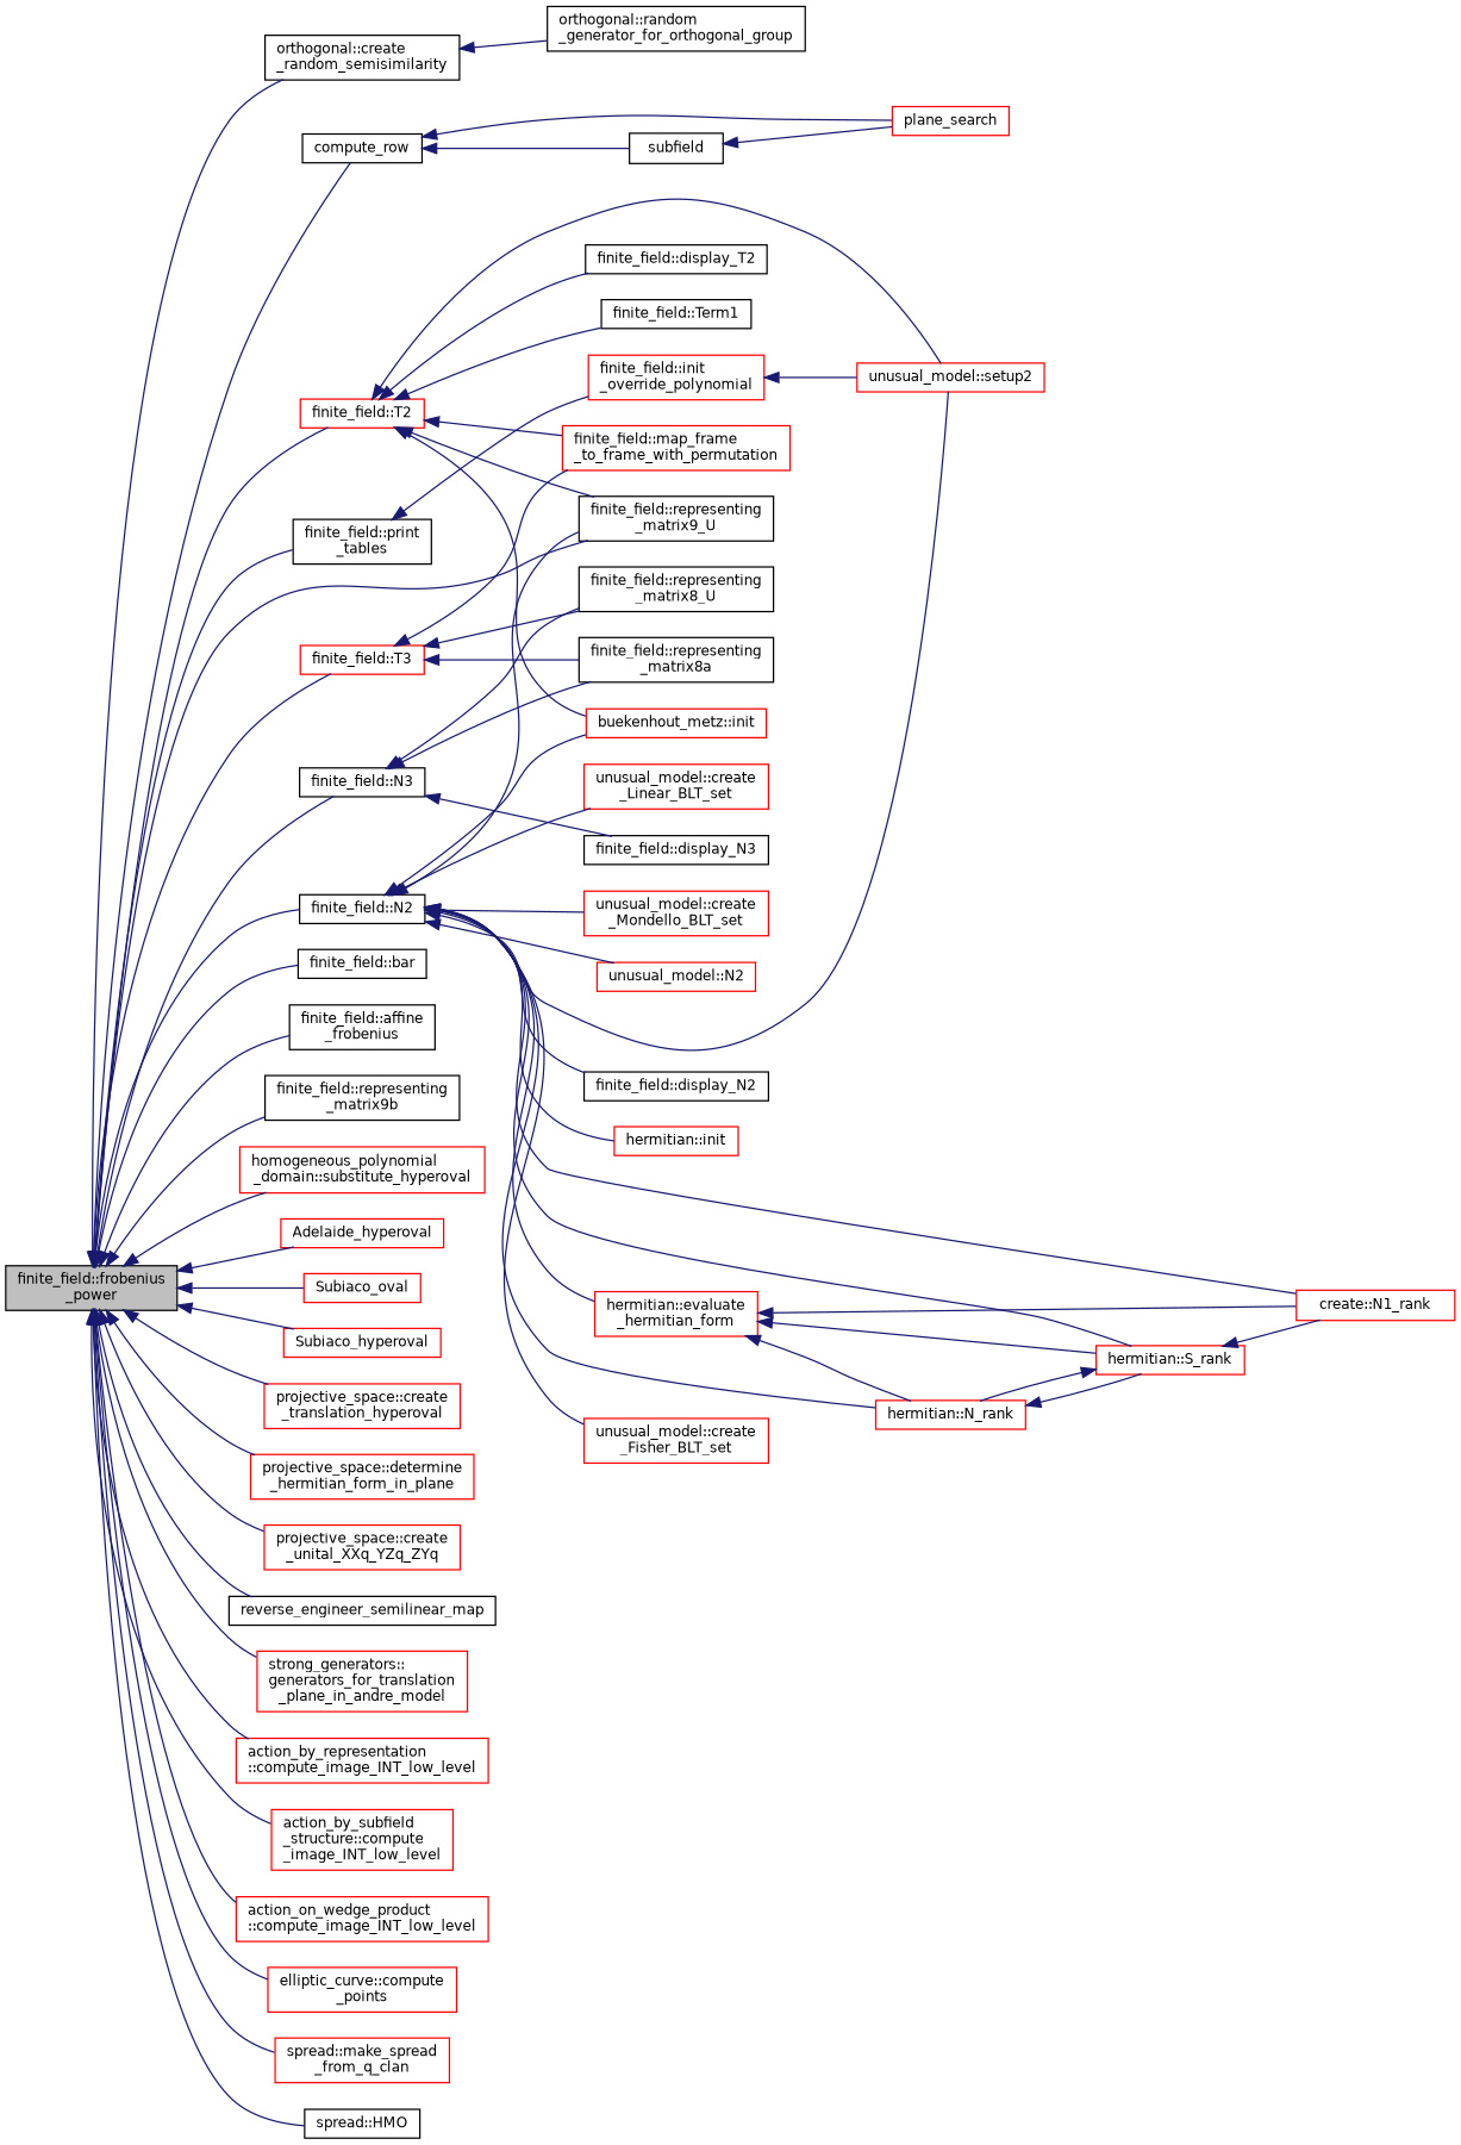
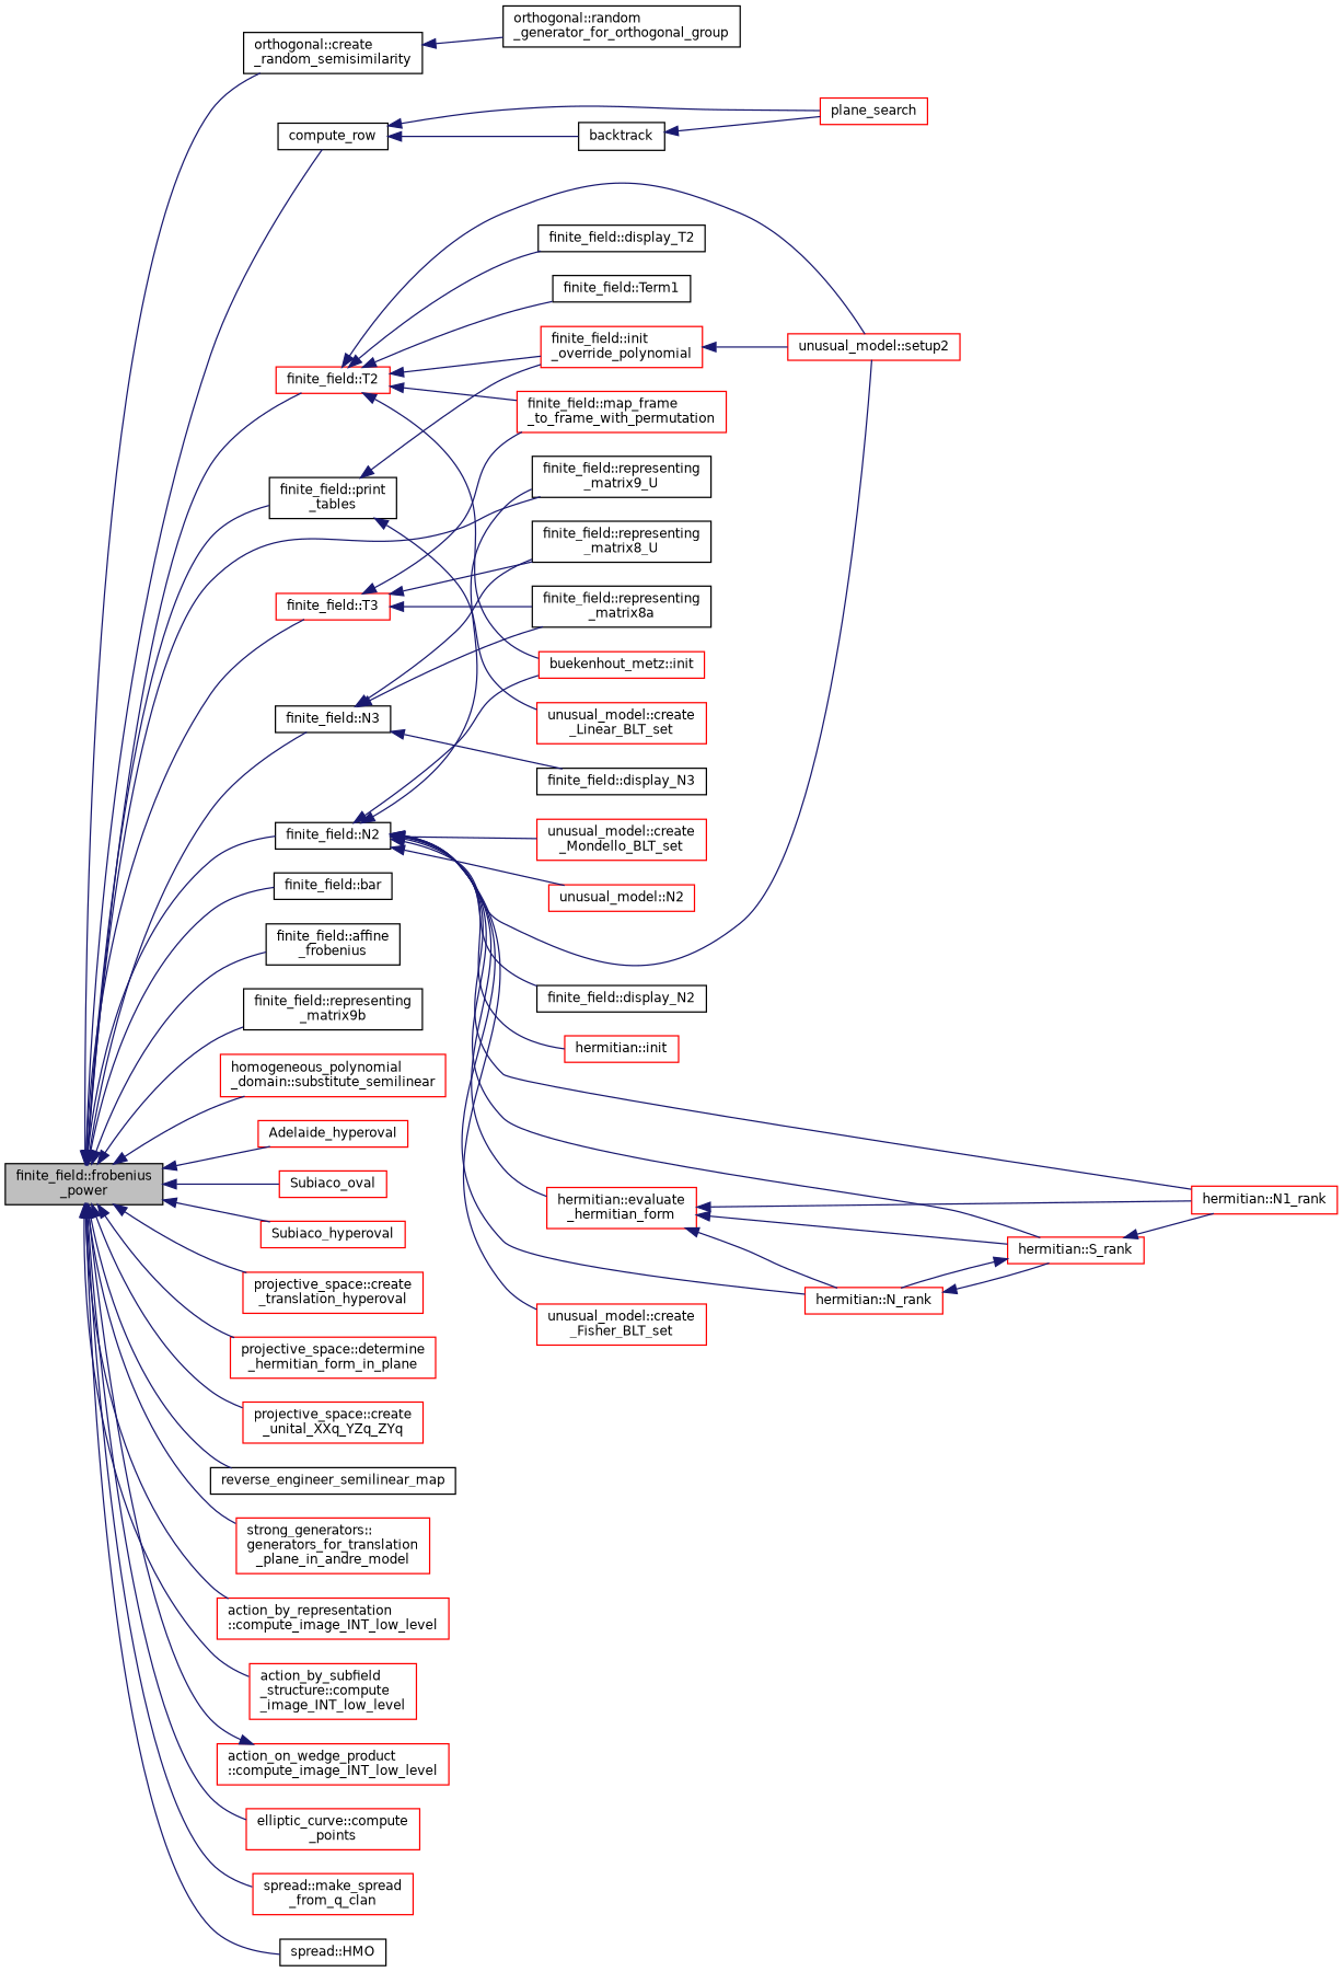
  digraph {
    rankdir=LR
    node [color=red fillcolor=white fontname=Helvetica fontsize=10 shape=record style=filled]
    edge [color=midnightblue dir=back fontname=Helvetica fontsize=10 labelfontname=Helvetica labelfontsize=10 style=solid]
    n1 [color=black fillcolor=grey75 fontcolor=black height=0.2 label="finite_field::frobenius\l_power" width=0.4]
    n2 [color=black height=0.2 label="orthogonal::create\l_random_semisimilarity" width=0.4]
    n3 [color=black height=0.2 label=compute_row width=0.4]
    n4 [color=black height=0.2 label="finite_field::print\l_tables" width=0.4]
    n5 [color=black height=0.2 label="finite_field::N2" width=0.4]
    n6 [color=black height=0.2 label="finite_field::representing\l_matrix9_U" width=0.4]
    n7 [color=black height=0.2 label="finite_field::N3" width=0.4]
    n8 [height=0.2 label="finite_field::T2" width=0.4]
    n9 [height=0.2 label="finite_field::T3" width=0.4]
    n10 [color=black height=0.2 label="finite_field::bar" width=0.4]
    n11 [color=black height=0.2 label="finite_field::affine\l_frobenius" width=0.4]
    n12 [color=black height=0.2 label="finite_field::representing\l_matrix9b" width=0.4]
-   n13 [height=0.2 label="homogeneous_polynomial\l_domain::substitute_hyperoval" width=0.4]
+   n13 [height=0.2 label="homogeneous_polynomial\l_domain::substitute_semilinear" width=0.4]
    n14 [height=0.2 label=Adelaide_hyperoval width=0.4]
    n15 [height=0.2 label=Subiaco_oval width=0.4]
    n16 [height=0.2 label=Subiaco_hyperoval width=0.4]
    n17 [height=0.2 label="projective_space::create\l_translation_hyperoval" width=0.4]
    n18 [height=0.2 label="projective_space::determine\l_hermitian_form_in_plane" width=0.4]
    n19 [height=0.2 label="projective_space::create\l_unital_XXq_YZq_ZYq" width=0.4]
    n20 [color=black height=0.2 label=reverse_engineer_semilinear_map width=0.4]
    n21 [height=0.2 label="strong_generators::\lgenerators_for_translation\l_plane_in_andre_model" width=0.4]
    n22 [height=0.2 label="action_by_representation\l::compute_image_INT_low_level" width=0.4]
    n23 [height=0.2 label="action_by_subfield\l_structure::compute\l_image_INT_low_level" width=0.4]
    n24 [height=0.2 label="action_on_wedge_product\l::compute_image_INT_low_level" width=0.4]
    n25 [height=0.2 label="elliptic_curve::compute\l_points" width=0.4]
    n26 [height=0.2 label="spread::make_spread\l_from_q_clan" width=0.4]
    n27 [color=black height=0.2 label="spread::HMO" width=0.4]
    n28 [color=black height=0.2 label="orthogonal::random\l_generator_for_orthogonal_group" width=0.4]
    n29 [height=0.2 label=plane_search width=0.4]
-   n30 [color=black height=0.2 label=subfield width=0.4]
+   n30 [color=black height=0.2 label=backtrack width=0.4]
    n31 [height=0.2 label="finite_field::init\l_override_polynomial" width=0.4]
    n32 [height=0.2 label="unusual_model::setup2" width=0.4]
    n33 [color=black height=0.2 label="finite_field::display_N2" width=0.4]
    n34 [height=0.2 label="buekenhout_metz::init" width=0.4]
    n35 [height=0.2 label="hermitian::init" width=0.4]
    n36 [height=0.2 label="hermitian::evaluate\l_hermitian_form" width=0.4]
    n37 [height=0.2 label="hermitian::N_rank" width=0.4]
    n38 [height=0.2 label="hermitian::S_rank" width=0.4]
-   n39 [height=0.2 label="create::N1_rank" width=0.4]
+   n39 [height=0.2 label="hermitian::N1_rank" width=0.4]
    n40 [height=0.2 label="unusual_model::create\l_Fisher_BLT_set" width=0.4]
    n41 [height=0.2 label="unusual_model::create\l_Linear_BLT_set" width=0.4]
    n42 [height=0.2 label="unusual_model::create\l_Mondello_BLT_set" width=0.4]
    n43 [height=0.2 label="unusual_model::N2" width=0.4]
    n44 [color=black height=0.2 label="finite_field::display_N3" width=0.4]
    n45 [color=black height=0.2 label="finite_field::representing\l_matrix8_U" width=0.4]
    n46 [color=black height=0.2 label="finite_field::representing\l_matrix8a" width=0.4]
    n47 [color=black height=0.2 label="finite_field::display_T2" width=0.4]
    n48 [height=0.2 label="finite_field::map_frame\l_to_frame_with_permutation" width=0.4]
    n49 [color=black height=0.2 label="finite_field::Term1" width=0.4]
    n1 -> n2
    n1 -> n3
    n1 -> n4
    n1 -> n5
    n1 -> n6
    n1 -> n7
    n1 -> n8
    n1 -> n9
    n1 -> n10
    n1 -> n11
    n1 -> n12
    n1 -> n13
    n1 -> n14
    n1 -> n15
    n1 -> n16
    n1 -> n17
    n1 -> n18
    n1 -> n19
    n1 -> n20
    n1 -> n21
    n1 -> n22
    n1 -> n23
-   n1 -> n24
+   n24 -> n1
    n1 -> n25
    n1 -> n26
    n1 -> n27
    n2 -> n28
    n3 -> n29
    n3 -> n30
    n4 -> n31
    n5 -> n6
    n5 -> n32
    n5 -> n33
    n5 -> n34
    n5 -> n35
    n5 -> n36
    n5 -> n37
    n5 -> n38
    n5 -> n39
    n5 -> n40
-   n5 -> n41
+   n4 -> n41
    n5 -> n42
    n5 -> n43
    n7 -> n44
    n7 -> n45
    n7 -> n46
-   n8 -> n6
+   n8 -> n31
    n8 -> n32
    n8 -> n34
    n8 -> n47
    n8 -> n48
    n8 -> n49
    n9 -> n45
    n9 -> n46
    n9 -> n48
    n30 -> n29
    n31 -> n32
    n36 -> n37
    n36 -> n38
    n36 -> n39
    n37 -> n38
    n38 -> n37
    n38 -> n39
  }
